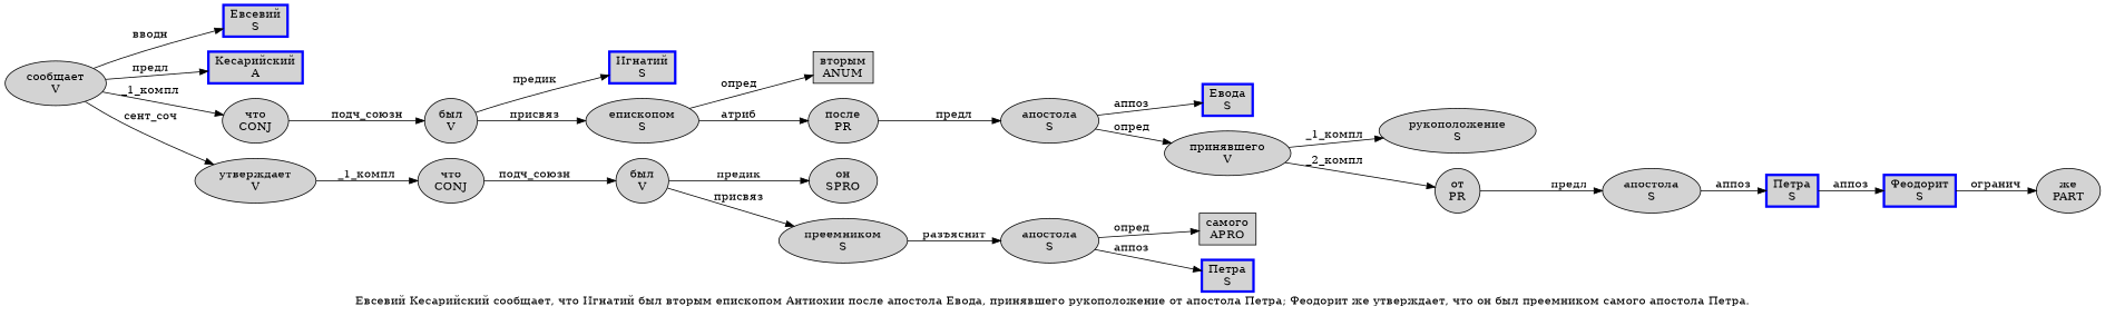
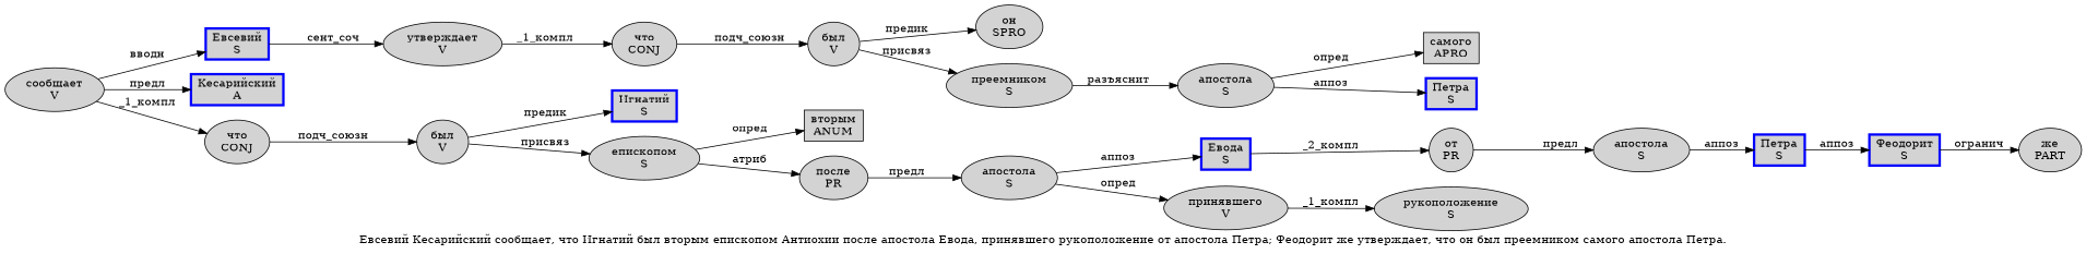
  digraph {
    label="Евсевий Кесарийский сообщает, что Игнатий был вторым епископом Антиохии после апостола Евода, принявшего рукоположение от апостола Петра; Феодорит же утверждает, что он был преемником самого апостола Петра."
    rankdir=LR
    node [fillcolor=lightgray penwidth=1 shape=ellipse style=filled]
    n1 [color=blue label="Евсевий\nS" penwidth=3 shape=box]
    n2 [color=blue label="Кесарийский\nA" penwidth=3 shape=box]
    n3 [label="сообщает\nV"]
    n4 [label="что\nCONJ"]
    n5 [label="утверждает\nV"]
    n6 [label="был\nV"]
    n7 [label="что\nCONJ"]
    n8 [color=blue label="Игнатий\nS" penwidth=3 shape=box]
    n9 [label="епископом\nS"]
    n10 [label="вторым\nANUM" shape=box]
    n11 [label="после\nPR"]
    n12 [label="апостола\nS"]
    n13 [color=blue label="Евода\nS" penwidth=3 shape=box]
    n14 [label="принявшего\nV"]
    n15 [label="рукоположение\nS"]
    n16 [label="от\nPR"]
    n17 [label="апостола\nS"]
    n18 [color=blue label="Петра\nS" penwidth=3 shape=box]
    n19 [color=blue label="Феодорит\nS" penwidth=3 shape=box]
    n20 [label="же\nPART"]
    n21 [label="был\nV"]
    n22 [label="он\nSPRO"]
    n23 [label="преемником\nS"]
    n24 [label="апостола\nS"]
    n25 [label="самого\nAPRO" shape=box]
    n26 [color=blue label="Петра\nS" penwidth=3 shape=box]
    n3 -> n1 [label="вводн"]
    n3 -> n2 [label="предл"]
    n3 -> n4 [label="_1_компл"]
-   n3 -> n5 [label="сент_соч"]
+   n1 -> n5 [label="сент_соч"]
    n4 -> n6 [label="подч_союзн"]
    n5 -> n7 [label="_1_компл"]
    n6 -> n8 [label="предик"]
    n6 -> n9 [label="присвяз"]
    n7 -> n21 [label="подч_союзн"]
    n9 -> n10 [label="опред"]
    n9 -> n11 [label="атриб"]
    n11 -> n12 [label="предл"]
    n12 -> n13 [label="аппоз"]
    n12 -> n14 [label="опред"]
    n14 -> n15 [label="_1_компл"]
-   n14 -> n16 [label="_2_компл"]
+   n13 -> n16 [label="_2_компл"]
    n16 -> n17 [label="предл"]
    n17 -> n18 [label="аппоз"]
    n18 -> n19 [label="аппоз"]
    n19 -> n20 [label="огранич"]
    n21 -> n22 [label="предик"]
    n21 -> n23 [label="присвяз"]
    n23 -> n24 [label="разъяснит"]
    n24 -> n25 [label="опред"]
    n24 -> n26 [label="аппоз"]
  }
